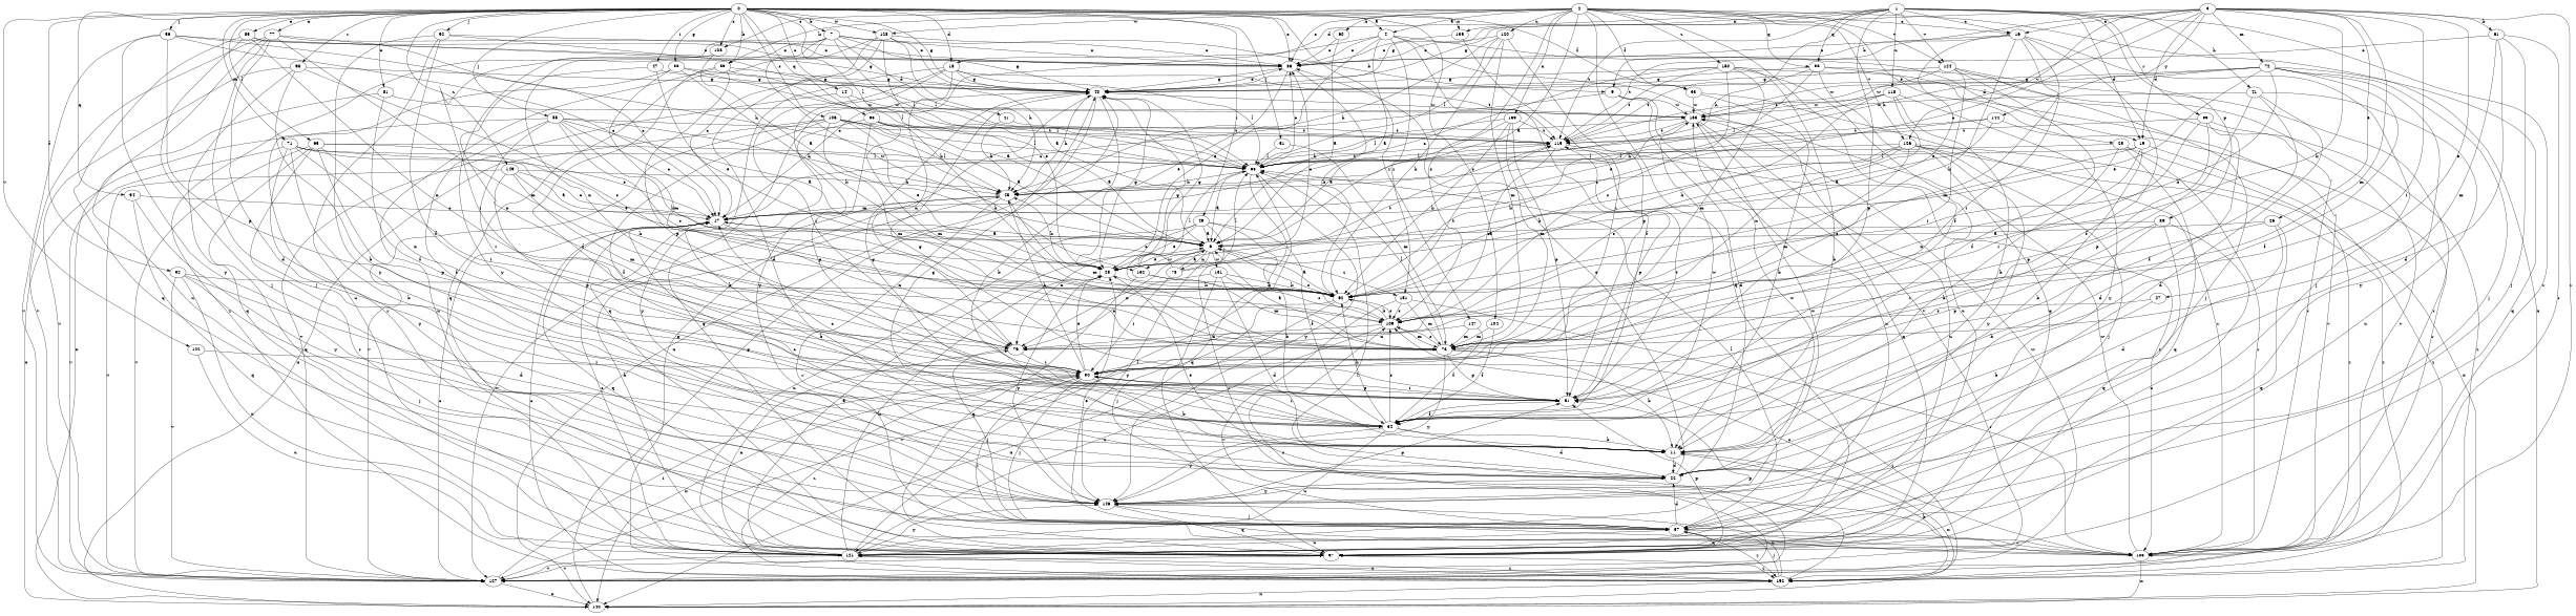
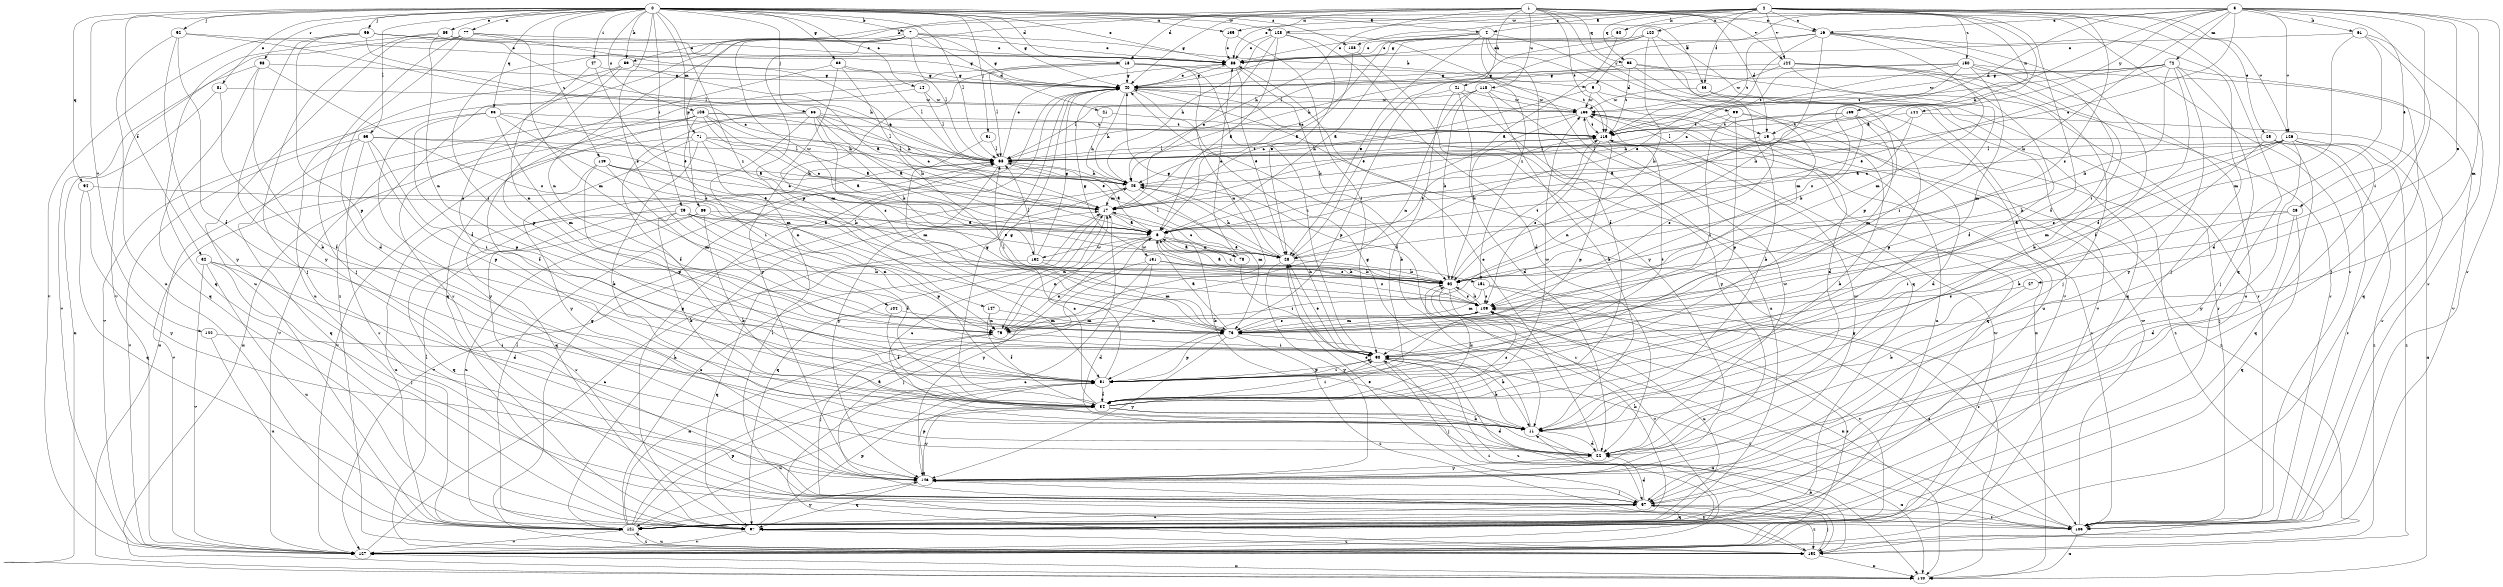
  strict digraph {
    0
    4
    7
    14
    18
    32
    33
    38
    40
    47
    49
    51
    52
    55
    56
    59
    65
    68
    71
    77
    81
    85
    86
    93
    94
    98
    104
    106
    108
    122
    128
    135
    147
    149
    19
    6
    34
    17
    28
    127
    151
    9
    n43 [label=90]
    79
    132
    21
    152
    133
    115
    97
    146
    62
    22
    121
    57
    103
    11
    73
    45
    140
    109
    91
    1
    16
    41
    89
    95
    99
    118
    124
    2
    25
    60
    120
    126
    139
    150
    78
    131
    3
    26
    27
    61
    72
    144
    0 -> 4 [label=a]
    0 -> 7 [label=b]
    0 -> 14 [label=c]
    0 -> 18 [label=d]
    0 -> 32 [label=f]
    0 -> 33 [label=f]
    0 -> 38 [label=g]
    0 -> 40 [label=g]
    0 -> 47 [label=i]
    0 -> 49 [label=i]
    0 -> 51 [label=j]
    0 -> 52 [label=j]
    0 -> 55 [label=j]
    0 -> 56 [label=j]
    0 -> 59 [label=k]
    0 -> 65 [label=l]
    0 -> 68 [label=l]
    0 -> 71 [label=m]
    0 -> 77 [label=n]
    0 -> 81 [label=o]
    0 -> 85 [label=o]
    0 -> 86 [label=o]
    0 -> 93 [label=q]
    0 -> 94 [label=q]
    0 -> 98 [label=r]
    0 -> 104 [label=s]
    0 -> 106 [label=s]
    0 -> 108 [label=s]
    0 -> 122 [label=v]
    0 -> 128 [label=w]
    0 -> 135 [label=x]
    0 -> 147 [label=z]
    0 -> 149 [label=z]
    4 -> 86 [label=o]
    4 -> 19 [label=d]
    4 -> 6 [label=a]
    4 -> 34 [label=f]
    4 -> 17 [label=c]
    4 -> 28 [label=e]
    4 -> 127 [label=v]
    4 -> 151 [label=z]
    7 -> 40 [label=g]
    7 -> 68 [label=l]
    7 -> 86 [label=o]
    7 -> 9 [label=b]
    7 -> n43 [label=i]
    7 -> 79 [label=n]
    7 -> 132 [label=w]
    7 -> 21 [label=d]
    7 -> 152 [label=z]
    14 -> 68 [label=l]
    14 -> 127 [label=v]
    14 -> 133 [label=w]
    18 -> 40 [label=g]
    18 -> 68 [label=l]
    18 -> n43 [label=i]
    18 -> 79 [label=n]
    18 -> 115 [label=t]
    18 -> 97 [label=q]
    18 -> 146 [label=y]
    32 -> 127 [label=v]
    32 -> 62 [label=k]
    32 -> 22 [label=d]
    32 -> 121 [label=u]
    32 -> 57 [label=j]
    33 -> 133 [label=w]
    33 -> 103 [label=r]
    33 -> 11 [label=b]
    38 -> 40 [label=g]
    38 -> 68 [label=l]
    38 -> 62 [label=k]
    38 -> 103 [label=r]
    38 -> 73 [label=m]
    40 -> 86 [label=o]
    40 -> 133 [label=w]
    40 -> 11 [label=b]
    40 -> 45 [label=h]
    40 -> 140 [label=x]
    47 -> 40 [label=g]
    47 -> 28 [label=e]
    47 -> 79 [label=n]
    49 -> 6 [label=a]
    49 -> 34 [label=f]
    49 -> 28 [label=e]
    49 -> 79 [label=n]
    49 -> 121 [label=u]
    49 -> 103 [label=r]
    49 -> 11 [label=b]
    51 -> 68 [label=l]
    51 -> 73 [label=m]
    52 -> 68 [label=l]
    52 -> 86 [label=o]
    52 -> 34 [label=f]
    52 -> 146 [label=y]
    52 -> 121 [label=u]
    55 -> 6 [label=a]
    55 -> 34 [label=f]
    55 -> 17 [label=c]
    55 -> n43 [label=i]
    55 -> 115 [label=t]
    55 -> 62 [label=k]
    55 -> 45 [label=h]
    55 -> 140 [label=x]
    55 -> 109 [label=s]
    56 -> 86 [label=o]
    56 -> 17 [label=c]
    56 -> 127 [label=v]
    56 -> 146 [label=y]
    56 -> 45 [label=h]
    56 -> 91 [label=p]
    59 -> 40 [label=g]
    59 -> 6 [label=a]
    59 -> 34 [label=f]
    59 -> 121 [label=u]
    59 -> 91 [label=p]
    65 -> 68 [label=l]
    65 -> 28 [label=e]
    65 -> 127 [label=v]
    65 -> n43 [label=i]
    65 -> 97 [label=q]
    65 -> 103 [label=r]
    65 -> 91 [label=p]
    68 -> 86 [label=o]
    68 -> 6 [label=a]
    68 -> 115 [label=t]
    68 -> 97 [label=q]
    68 -> 146 [label=y]
    68 -> 45 [label=h]
    71 -> 68 [label=l]
    71 -> 6 [label=a]
    71 -> 17 [label=c]
    71 -> 127 [label=v]
    71 -> 79 [label=n]
    71 -> 146 [label=y]
    71 -> 11 [label=b]
    77 -> 86 [label=o]
    77 -> 17 [label=c]
    77 -> 127 [label=v]
    77 -> 22 [label=d]
    77 -> 121 [label=u]
    77 -> 57 [label=j]
    77 -> 73 [label=m]
    81 -> 34 [label=f]
    81 -> 133 [label=w]
    81 -> 140 [label=x]
    85 -> 40 [label=g]
    85 -> 86 [label=o]
    85 -> 79 [label=n]
    85 -> 97 [label=q]
    85 -> 57 [label=j]
    86 -> 40 [label=g]
    86 -> 28 [label=e]
    86 -> 62 [label=k]
    93 -> 6 [label=a]
    93 -> 115 [label=t]
    93 -> 146 [label=y]
    93 -> 62 [label=k]
    93 -> 73 [label=m]
    93 -> 91 [label=p]
    94 -> 17 [label=c]
    94 -> 97 [label=q]
    94 -> 146 [label=y]
    98 -> 40 [label=g]
    98 -> 127 [label=v]
    98 -> 97 [label=q]
    98 -> 11 [label=b]
    98 -> 109 [label=s]
    104 -> 34 [label=f]
    104 -> 73 [label=m]
    106 -> 68 [label=l]
    106 -> 6 [label=a]
    106 -> 34 [label=f]
    106 -> 28 [label=e]
    106 -> 127 [label=v]
    106 -> 115 [label=t]
    106 -> 73 [label=m]
    106 -> 45 [label=h]
    106 -> 140 [label=x]
    108 -> 6 [label=a]
    108 -> 146 [label=y]
    122 -> n43 [label=i]
    122 -> 121 [label=u]
    128 -> 86 [label=o]
    128 -> 6 [label=a]
    128 -> 17 [label=c]
    128 -> 28 [label=e]
    128 -> 97 [label=q]
    128 -> 22 [label=d]
    128 -> 45 [label=h]
    135 -> 86 [label=o]
    135 -> n43 [label=i]
    147 -> 34 [label=f]
    147 -> 79 [label=n]
    147 -> 73 [label=m]
    149 -> 17 [label=c]
    149 -> 127 [label=v]
    149 -> 62 [label=k]
    149 -> 73 [label=m]
    149 -> 45 [label=h]
    149 -> 91 [label=p]
    19 -> 68 [label=l]
    19 -> 79 [label=n]
    19 -> 152 [label=z]
    19 -> 11 [label=b]
    19 -> 109 [label=s]
    6 -> 28 [label=e]
    6 -> 151 [label=z]
    6 -> 79 [label=n]
    6 -> 132 [label=w]
    6 -> 146 [label=y]
    6 -> 109 [label=s]
    6 -> 78 [label=n]
    6 -> 131 [label=w]
    34 -> 40 [label=g]
    34 -> 17 [label=c]
    34 -> n43 [label=i]
    34 -> 133 [label=w]
    34 -> 146 [label=y]
    34 -> 62 [label=k]
    34 -> 22 [label=d]
    34 -> 121 [label=u]
    34 -> 11 [label=b]
    34 -> 109 [label=s]
    17 -> 6 [label=a]
    17 -> 79 [label=n]
    17 -> 97 [label=q]
    17 -> 11 [label=b]
    28 -> 40 [label=g]
    28 -> 115 [label=t]
    28 -> 146 [label=y]
    28 -> 62 [label=k]
    28 -> 45 [label=h]
    127 -> 17 [label=c]
    127 -> n43 [label=i]
    127 -> 133 [label=w]
    127 -> 140 [label=x]
    127 -> 109 [label=s]
    151 -> 127 [label=v]
    151 -> 103 [label=r]
    151 -> 73 [label=m]
    151 -> 109 [label=s]
    9 -> 17 [label=c]
    9 -> 133 [label=w]
    9 -> 22 [label=d]
    9 -> 121 [label=u]
    n43 -> 28 [label=e]
    n43 -> 152 [label=z]
    n43 -> 57 [label=j]
    n43 -> 11 [label=b]
    n43 -> 45 [label=h]
    n43 -> 140 [label=x]
    n43 -> 91 [label=p]
    79 -> n43 [label=i]
    79 -> 57 [label=j]
    132 -> 40 [label=g]
    132 -> 68 [label=l]
    132 -> 97 [label=q]
    132 -> 62 [label=k]
    132 -> 73 [label=m]
    21 -> 115 [label=t]
    21 -> 45 [label=h]
    152 -> 40 [label=g]
    152 -> 68 [label=l]
    152 -> 17 [label=c]
    152 -> 146 [label=y]
    152 -> 121 [label=u]
    152 -> 57 [label=j]
    152 -> 11 [label=b]
    152 -> 140 [label=x]
    133 -> 115 [label=t]
    133 -> 97 [label=q]
    133 -> 62 [label=k]
    133 -> 121 [label=u]
    133 -> 45 [label=h]
    115 -> 68 [label=l]
    115 -> 103 [label=r]
    115 -> 109 [label=s]
    115 -> 91 [label=p]
    97 -> 40 [label=g]
    97 -> 127 [label=v]
    97 -> 152 [label=z]
    97 -> 91 [label=p]
    146 -> 133 [label=w]
    146 -> 97 [label=q]
    146 -> 57 [label=j]
    146 -> 91 [label=p]
    62 -> 40 [label=g]
    62 -> 6 [label=a]
    62 -> 127 [label=v]
    62 -> 115 [label=t]
    62 -> 140 [label=x]
    62 -> 109 [label=s]
    22 -> 86 [label=o]
    22 -> 17 [label=c]
    22 -> 28 [label=e]
    22 -> 133 [label=w]
    22 -> 146 [label=y]
    121 -> 68 [label=l]
    121 -> 6 [label=a]
    121 -> 17 [label=c]
    121 -> 127 [label=v]
    121 -> 79 [label=n]
    121 -> 152 [label=z]
    121 -> 146 [label=y]
-   121 -> 28 [label=k]
+   121 -> 62 [label=k]
    121 -> 45 [label=h]
    121 -> 91 [label=p]
    57 -> 68 [label=l]
    57 -> 28 [label=e]
    57 -> 152 [label=z]
    57 -> 97 [label=q]
    57 -> 22 [label=d]
    57 -> 121 [label=u]
    57 -> 103 [label=r]
    103 -> n43 [label=i]
    103 -> 133 [label=w]
    103 -> 140 [label=x]
    103 -> 109 [label=s]
    11 -> 40 [label=g]
    11 -> 22 [label=d]
    11 -> 140 [label=x]
    73 -> 68 [label=l]
    73 -> 6 [label=a]
    73 -> 152 [label=z]
    73 -> 146 [label=y]
    73 -> 11 [label=b]
    73 -> 109 [label=s]
    73 -> 91 [label=p]
    45 -> 17 [label=m]
    45 -> 127 [label=v]
    45 -> 103 [label=r]
    45 -> 73 [label=m]
    140 -> 40 [label=g]
    109 -> 79 [label=n]
    109 -> 62 [label=k]
    109 -> 121 [label=u]
    109 -> 73 [label=m]
    91 -> 40 [label=g]
    91 -> 34 [label=f]
    91 -> n43 [label=i]
    91 -> 115 [label=t]
    1 -> 18 [label=d]
    1 -> 40 [label=g]
    1 -> 135 [label=x]
    1 -> 19 [label=d]
    1 -> 115 [label=t]
    1 -> 103 [label=r]
    1 -> 45 [label=h]
    1 -> 91 [label=p]
    1 -> 16 [label=c]
    1 -> 41 [label=h]
    1 -> 89 [label=p]
    1 -> 95 [label=q]
    1 -> 99 [label=r]
    1 -> 118 [label=u]
    1 -> 124 [label=v]
    16 -> 86 [label=o]
    16 -> 34 [label=f]
    16 -> 28 [label=e]
    16 -> n43 [label=i]
    16 -> 115 [label=t]
    16 -> 62 [label=k]
    16 -> 57 [label=j]
    16 -> 73 [label=m]
    41 -> 34 [label=f]
    41 -> 133 [label=w]
    41 -> 22 [label=d]
    41 -> 121 [label=u]
    41 -> 91 [label=p]
    89 -> 6 [label=a]
    89 -> 97 [label=q]
    89 -> 121 [label=u]
    89 -> 11 [label=b]
    89 -> 91 [label=p]
    95 -> 40 [label=g]
    95 -> 28 [label=e]
    95 -> 127 [label=v]
    95 -> 115 [label=t]
    95 -> 97 [label=q]
    95 -> 103 [label=r]
    99 -> n43 [label=i]
    99 -> 152 [label=z]
    99 -> 115 [label=t]
    99 -> 22 [label=d]
    99 -> 91 [label=p]
    118 -> 68 [label=l]
    118 -> 79 [label=n]
    118 -> 133 [label=w]
    118 -> 146 [label=y]
    118 -> 62 [label=k]
    118 -> 11 [label=b]
    124 -> 40 [label=g]
    124 -> 34 [label=f]
    124 -> n43 [label=i]
    124 -> 133 [label=w]
    124 -> 57 [label=j]
    124 -> 103 [label=r]
    2 -> 4 [label=a]
    2 -> 33 [label=f]
    2 -> 59 [label=k]
    2 -> 86 [label=o]
    2 -> 108 [label=s]
    2 -> 128 [label=w]
    2 -> 6 [label=a]
    2 -> 34 [label=f]
    2 -> 97 [label=q]
-   2 -> 140 [label=x]
    2 -> 109 [label=s]
    2 -> 16 [label=c]
    2 -> 95 [label=q]
    2 -> 124 [label=v]
    2 -> 25 [label=e]
    2 -> 60 [label=k]
    2 -> 120 [label=u]
    2 -> 126 [label=v]
    2 -> 139 [label=x]
    2 -> 150 [label=z]
    25 -> 68 [label=l]
    25 -> 152 [label=z]
    25 -> 97 [label=q]
    25 -> 103 [label=r]
    25 -> 11 [label=b]
    60 -> 86 [label=o]
    60 -> 6 [label=a]
    120 -> 68 [label=l]
    120 -> 86 [label=o]
    120 -> 62 [label=k]
    120 -> 73 [label=m]
    120 -> 45 [label=h]
    120 -> 91 [label=p]
    126 -> 68 [label=l]
    126 -> 17 [label=c]
    126 -> 152 [label=z]
    126 -> 146 [label=y]
    126 -> 62 [label=k]
    126 -> 57 [label=j]
    126 -> 73 [label=m]
    126 -> 140 [label=x]
    126 -> 109 [label=s]
    139 -> 68 [label=l]
    139 -> 6 [label=a]
    139 -> 115 [label=t]
    139 -> 62 [label=k]
    139 -> 73 [label=m]
    139 -> 91 [label=p]
    150 -> 40 [label=g]
    150 -> 17 [label=c]
    150 -> 127 [label=v]
    150 -> 115 [label=t]
    150 -> 121 [label=u]
    150 -> 11 [label=b]
    150 -> 73 [label=m]
    150 -> 109 [label=s]
    78 -> 68 [label=l]
    78 -> 86 [label=o]
    78 -> 6 [label=a]
    78 -> 17 [label=c]
    78 -> n43 [label=i]
    131 -> 79 [label=n]
    131 -> 62 [label=k]
    131 -> 22 [label=d]
    131 -> 57 [label=j]
    131 -> 109 [label=s]
    3 -> 40 [label=g]
    3 -> 19 [label=d]
    3 -> 17 [label=c]
    3 -> 9 [label=b]
    3 -> n43 [label=i]
    3 -> 62 [label=k]
    3 -> 103 [label=r]
    3 -> 73 [label=m]
    3 -> 45 [label=h]
    3 -> 16 [label=c]
    3 -> 126 [label=v]
    3 -> 26 [label=e]
    3 -> 27 [label=e]
    3 -> 61 [label=k]
    3 -> 72 [label=m]
    3 -> 144 [label=y]
    26 -> 6 [label=a]
    26 -> n43 [label=i]
    26 -> 97 [label=q]
    26 -> 22 [label=d]
    27 -> 11 [label=b]
    27 -> 109 [label=s]
    61 -> 86 [label=o]
    61 -> 22 [label=d]
    61 -> 57 [label=j]
    61 -> 103 [label=r]
    61 -> 73 [label=m]
    72 -> 40 [label=g]
    72 -> 34 [label=f]
    72 -> 28 [label=e]
    72 -> 133 [label=w]
    72 -> 115 [label=t]
    72 -> 97 [label=q]
    72 -> 146 [label=y]
    72 -> 62 [label=k]
    72 -> 57 [label=j]
    144 -> 6 [label=a]
    144 -> 115 [label=t]
    144 -> 103 [label=r]
    144 -> 45 [label=h]
  }
